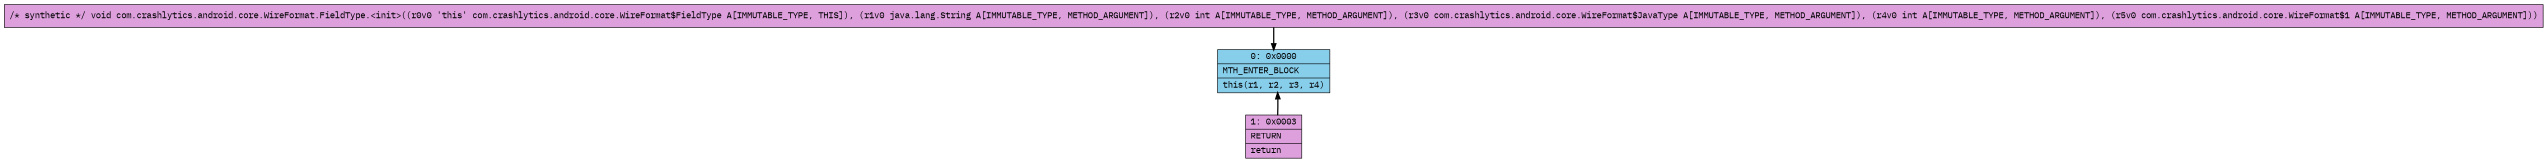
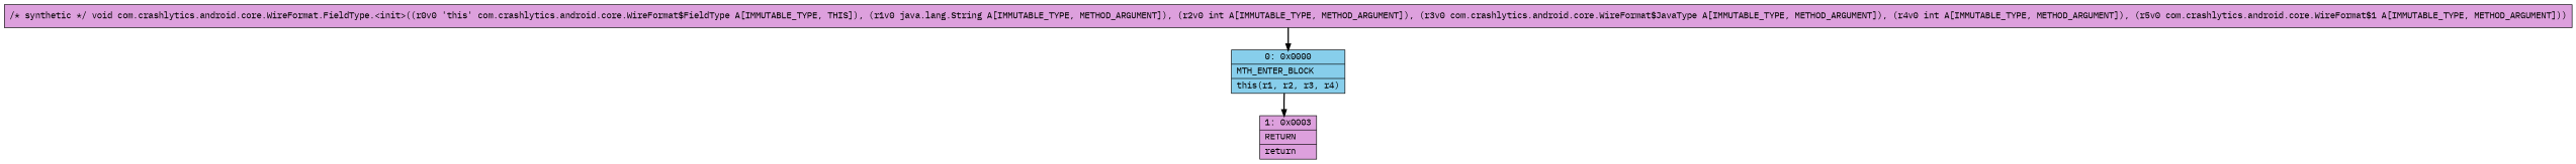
  digraph {
    fontname="IBM Plex Mono"
    node [shape=record style=filled fillcolor=plum fontname="IBM Plex Mono"]
    edge [style=bold fontname="IBM Plex Mono"]
    n1 [label="{0\:\ 0x0000|MTH_ENTER_BLOCK\l|this(r1, r2, r3, r4)\l}" fillcolor=skyblue]
    n2 [label="{1\:\ 0x0003|RETURN\l|return\l}"]
    n3 [label="{\/* synthetic *\/ void com.crashlytics.android.core.WireFormat.FieldType.\<init\>((r0v0 'this' com.crashlytics.android.core.WireFormat$FieldType A[IMMUTABLE_TYPE, THIS]), (r1v0 java.lang.String A[IMMUTABLE_TYPE, METHOD_ARGUMENT]), (r2v0 int A[IMMUTABLE_TYPE, METHOD_ARGUMENT]), (r3v0 com.crashlytics.android.core.WireFormat$JavaType A[IMMUTABLE_TYPE, METHOD_ARGUMENT]), (r4v0 int A[IMMUTABLE_TYPE, METHOD_ARGUMENT]), (r5v0 com.crashlytics.android.core.WireFormat$1 A[IMMUTABLE_TYPE, METHOD_ARGUMENT])) }"]
-   n2 -> n1
+   n1 -> n2
    n3 -> n1
  }
